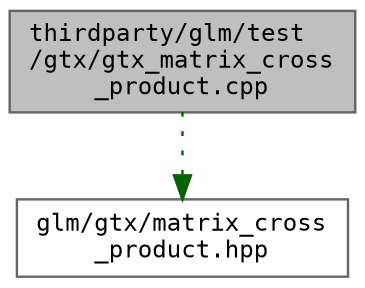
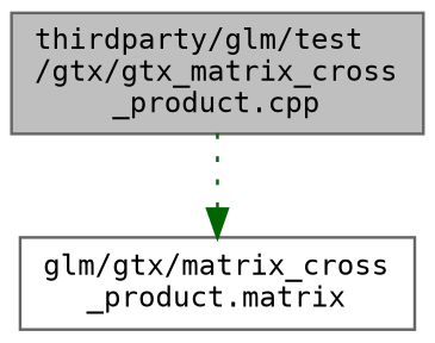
  digraph {
    fontname="DejaVu Sans Mono"
    node [color=gray40 fontname="DejaVu Sans Mono" fontsize=10 shape=record style=filled]
    n1 [fillcolor=grey75 fontcolor=black height=0.2 label="thirdparty/glm/test\l/gtx/gtx_matrix_cross\l_product.cpp" width=0.4]
-   n2 [fillcolor=white height=0.2 label="glm/gtx/matrix_cross\l_product.hpp" width=0.4]
+   n2 [fillcolor=white height=0.2 label="glm/gtx/matrix_cross\l_product.matrix" width=0.4]
    n1 -> n2 [color=darkgreen fontname="DejaVu Sans Mono" fontsize=10 labelfontname=Helvetica labelfontsize=10 style=dotted]
  }
